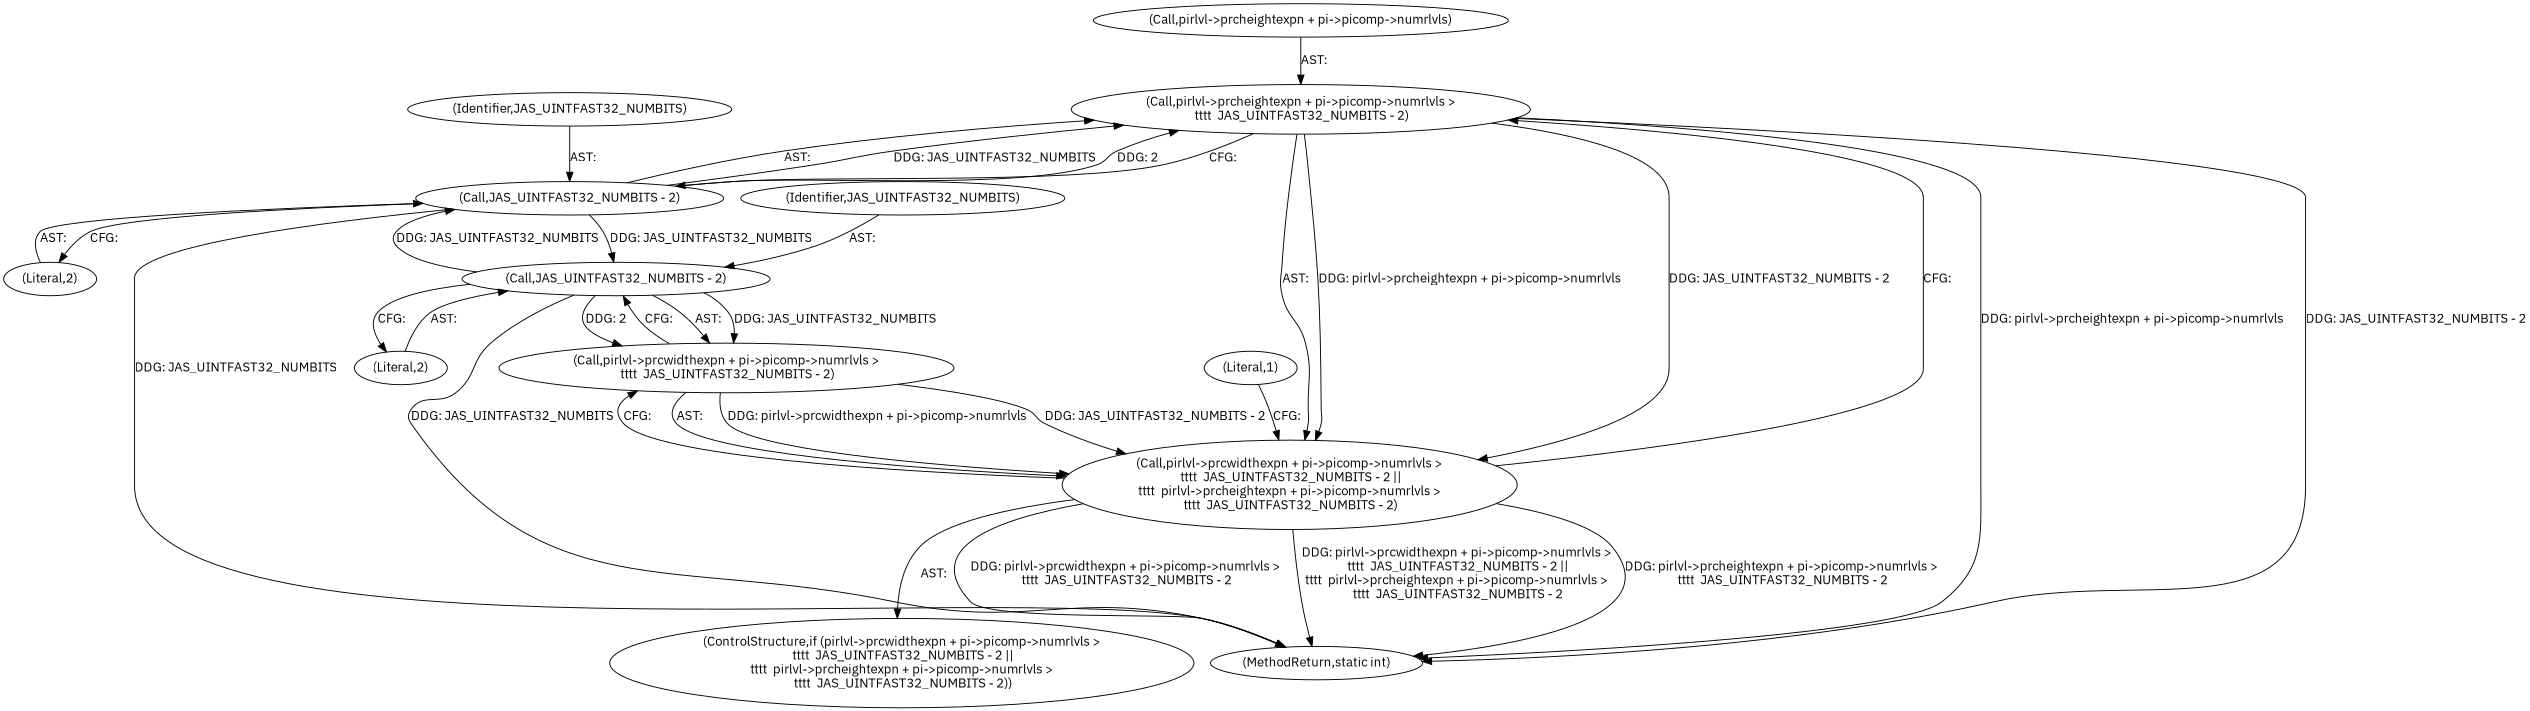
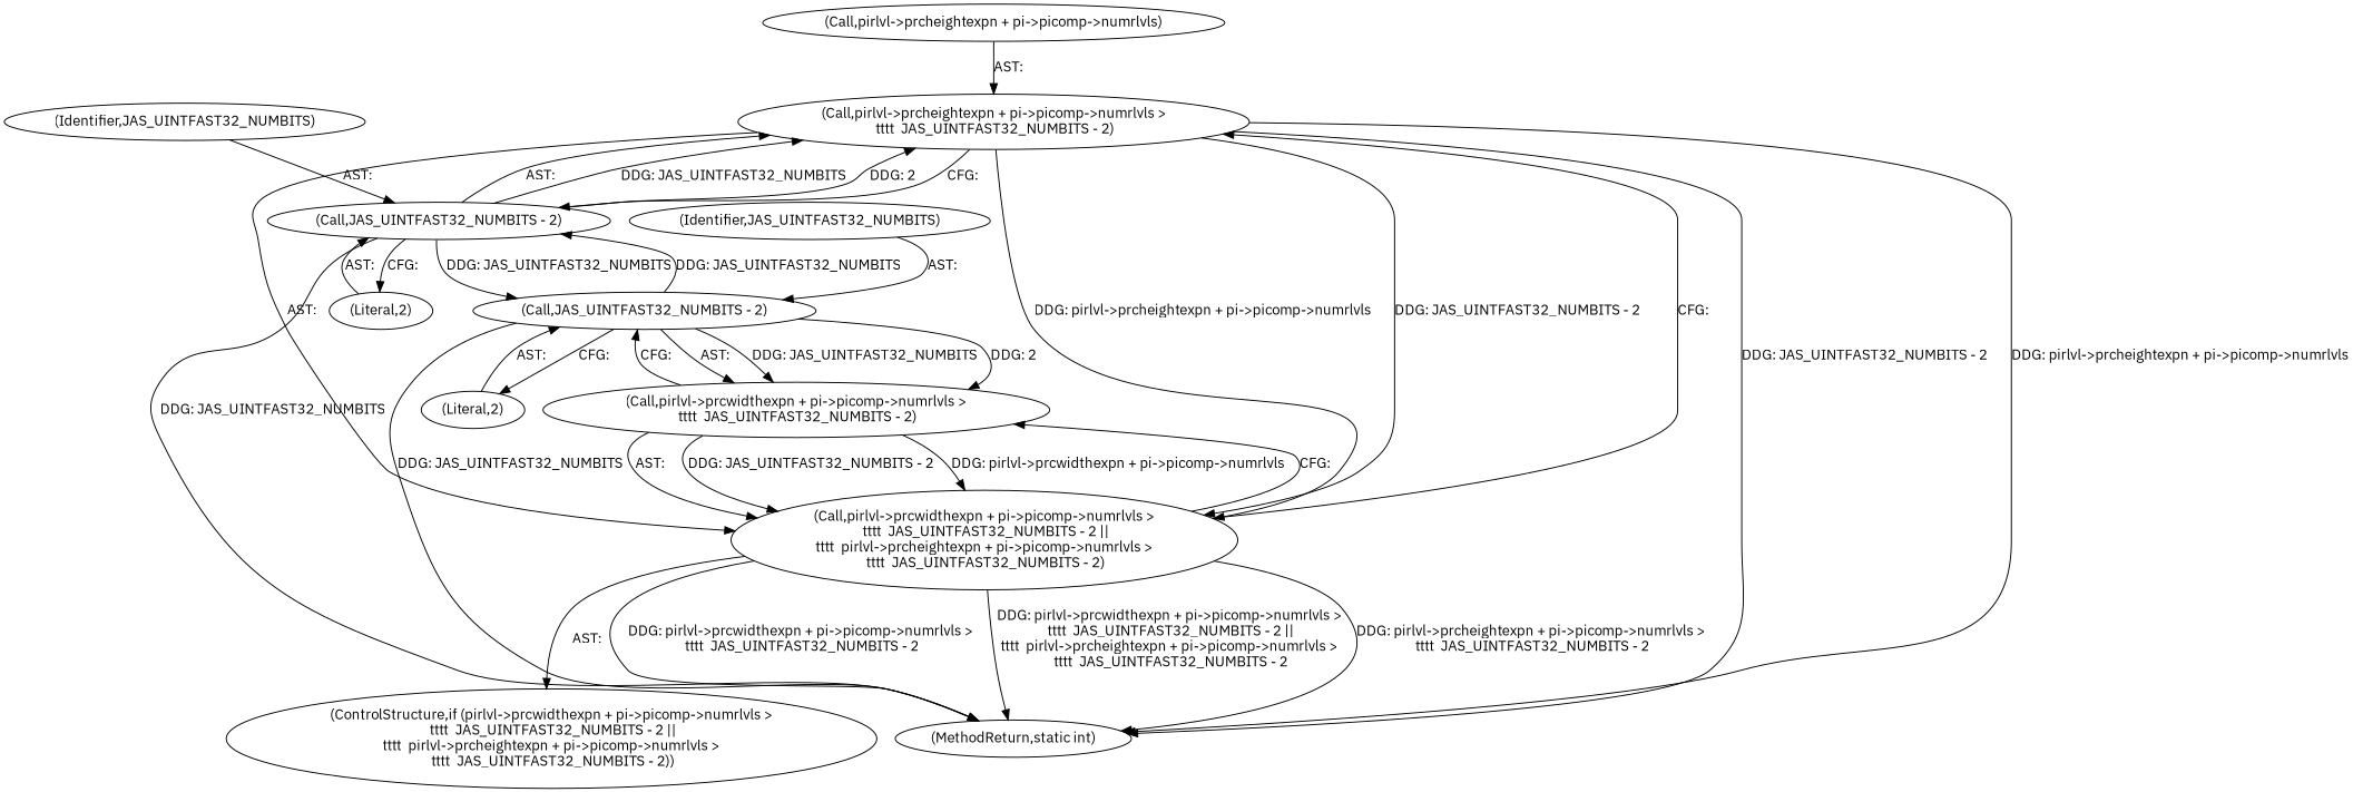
  digraph {
    fontname="IBM Plex Sans"
    node [fontname="IBM Plex Sans"]
    edge [fontname="IBM Plex Sans"]
    n1 [label="(Call,pirlvl->prcheightexpn + pi->picomp->numrlvls >\n \t\t\t\t  JAS_UINTFAST32_NUMBITS - 2)"]
    n2 [label="(Call,JAS_UINTFAST32_NUMBITS - 2)"]
    n3 [label="(Call,pirlvl->prcwidthexpn + pi->picomp->numrlvls >\n \t\t\t\t  JAS_UINTFAST32_NUMBITS - 2 ||\n\t\t\t\t  pirlvl->prcheightexpn + pi->picomp->numrlvls >\n \t\t\t\t  JAS_UINTFAST32_NUMBITS - 2)"]
    n4 [label="(MethodReturn,static int)"]
    n5 [label="(Call,JAS_UINTFAST32_NUMBITS - 2)"]
    n6 [label="(Literal,2)"]
    n7 [label="(Call,pirlvl->prcwidthexpn + pi->picomp->numrlvls >\n \t\t\t\t  JAS_UINTFAST32_NUMBITS - 2)"]
    n8 [label="(ControlStructure,if (pirlvl->prcwidthexpn + pi->picomp->numrlvls >\n \t\t\t\t  JAS_UINTFAST32_NUMBITS - 2 ||\n\t\t\t\t  pirlvl->prcheightexpn + pi->picomp->numrlvls >\n \t\t\t\t  JAS_UINTFAST32_NUMBITS - 2))"]
    n9 [label="(Literal,2)"]
    n10 [label="(Identifier,JAS_UINTFAST32_NUMBITS)"]
    n11 [label="(Identifier,JAS_UINTFAST32_NUMBITS)"]
    n12 [label="(Call,pirlvl->prcheightexpn + pi->picomp->numrlvls)"]
-   n13 [label="(Literal,1)"]
    n1 -> n2 [label="CFG: "]
    n1 -> n3 [label="AST: "]
    n1 -> n3 [label="DDG: pirlvl->prcheightexpn + pi->picomp->numrlvls"]
    n1 -> n3 [label="DDG: JAS_UINTFAST32_NUMBITS - 2"]
    n1 -> n4 [label="DDG: JAS_UINTFAST32_NUMBITS - 2"]
    n1 -> n4 [label="DDG: pirlvl->prcheightexpn + pi->picomp->numrlvls"]
    n2 -> n1 [label="AST: "]
    n2 -> n1 [label="DDG: JAS_UINTFAST32_NUMBITS"]
    n2 -> n1 [label="DDG: 2"]
    n2 -> n4 [label="DDG: JAS_UINTFAST32_NUMBITS"]
    n2 -> n5 [label="DDG: JAS_UINTFAST32_NUMBITS"]
    n2 -> n6 [label="CFG: "]
    n3 -> n1 [label="CFG: "]
    n3 -> n4 [label="DDG: pirlvl->prcwidthexpn + pi->picomp->numrlvls >\n \t\t\t\t  JAS_UINTFAST32_NUMBITS - 2"]
    n3 -> n4 [label="DDG: pirlvl->prcwidthexpn + pi->picomp->numrlvls >\n \t\t\t\t  JAS_UINTFAST32_NUMBITS - 2 ||\n\t\t\t\t  pirlvl->prcheightexpn + pi->picomp->numrlvls >\n \t\t\t\t  JAS_UINTFAST32_NUMBITS - 2"]
    n3 -> n4 [label="DDG: pirlvl->prcheightexpn + pi->picomp->numrlvls >\n \t\t\t\t  JAS_UINTFAST32_NUMBITS - 2"]
    n3 -> n7 [label="CFG: "]
    n3 -> n8 [label="AST: "]
    n5 -> n2 [label="DDG: JAS_UINTFAST32_NUMBITS"]
    n5 -> n4 [label="DDG: JAS_UINTFAST32_NUMBITS"]
    n5 -> n7 [label="AST: "]
    n5 -> n7 [label="DDG: JAS_UINTFAST32_NUMBITS"]
    n5 -> n7 [label="DDG: 2"]
    n5 -> n9 [label="CFG: "]
    n6 -> n2 [label="AST: "]
    n7 -> n3 [label="AST: "]
    n7 -> n3 [label="DDG: pirlvl->prcwidthexpn + pi->picomp->numrlvls"]
    n7 -> n3 [label="DDG: JAS_UINTFAST32_NUMBITS - 2"]
    n7 -> n5 [label="CFG: "]
    n9 -> n5 [label="AST: "]
    n10 -> n2 [label="AST: "]
    n11 -> n5 [label="AST: "]
    n12 -> n1 [label="AST: "]
-   n13 -> n3 [label="CFG: "]
  }
